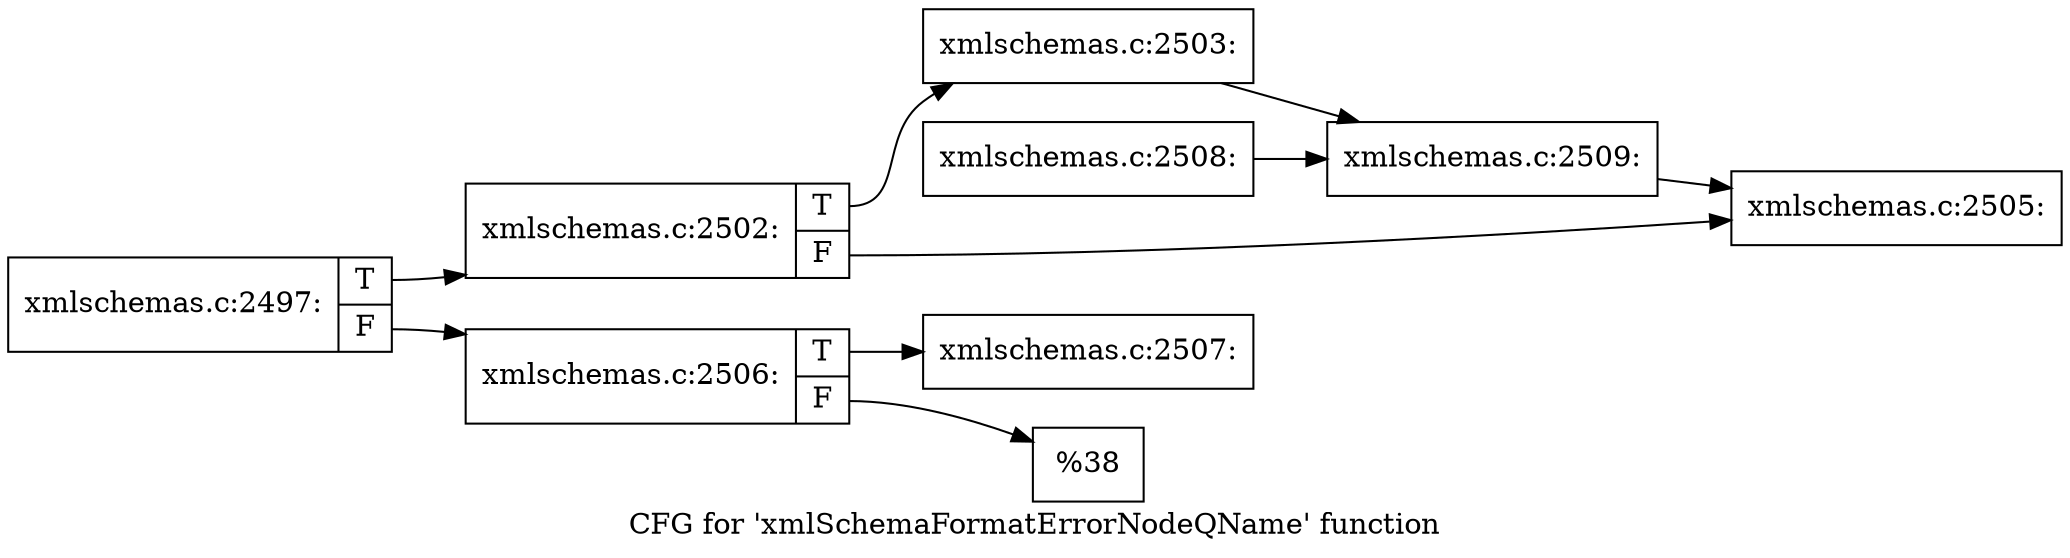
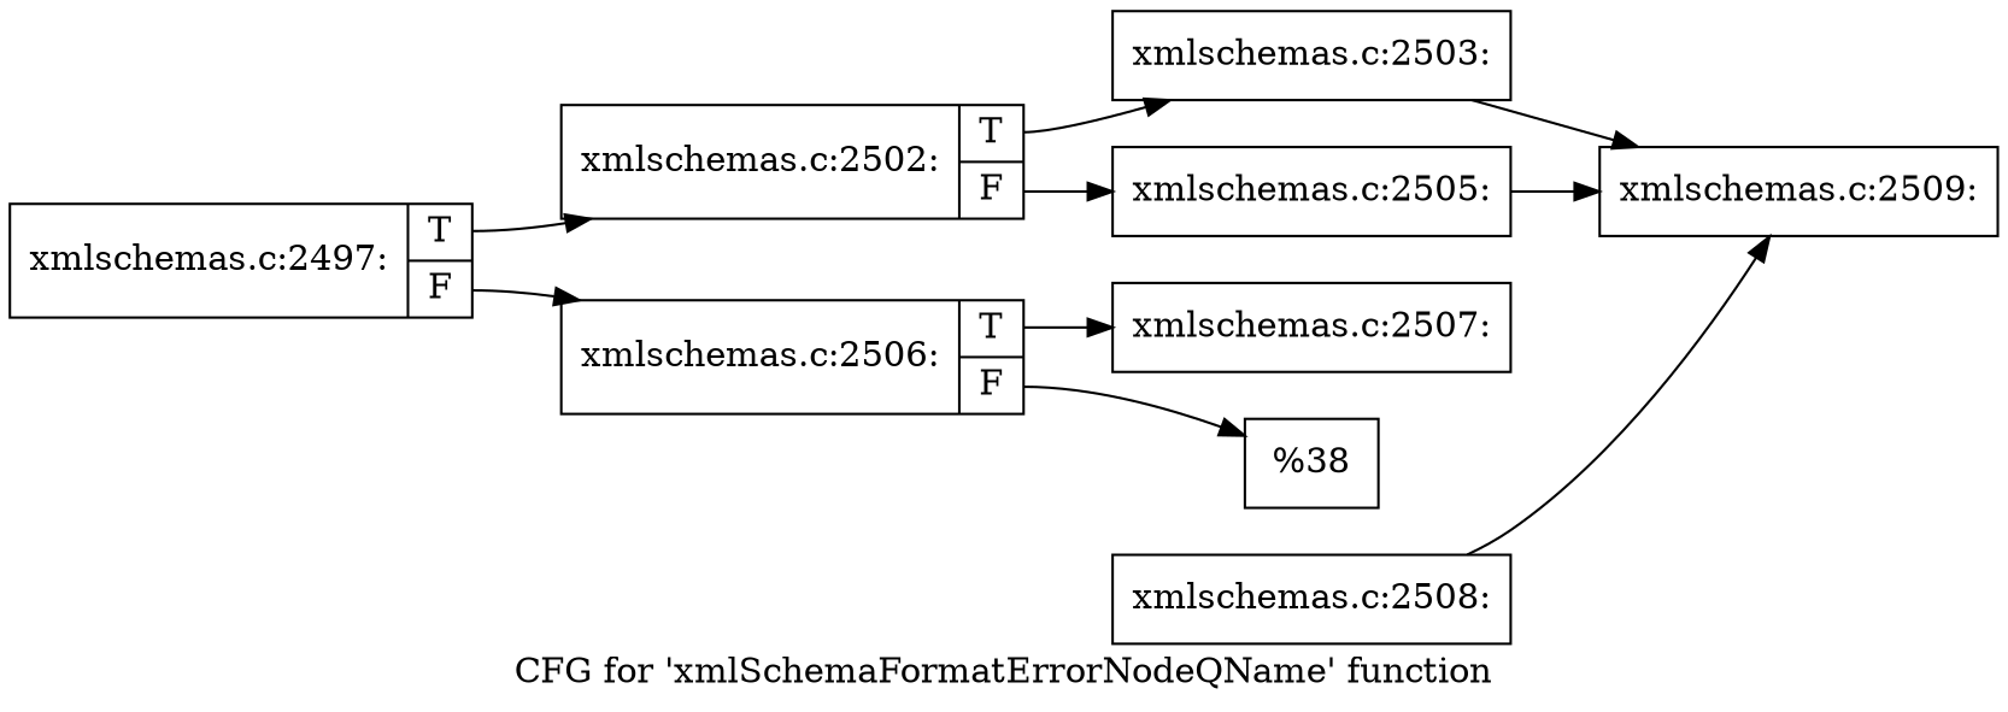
  digraph {
    label="CFG for 'xmlSchemaFormatErrorNodeQName' function"
    rankdir=LR
    node [shape=record]
    n1 [label="{xmlschemas.c:2497:|{<s0>T|<s1>F}}"]
    n2 [label="{xmlschemas.c:2502:|{<s0>T|<s1>F}}"]
    n3 [label="{xmlschemas.c:2506:|{<s0>T|<s1>F}}"]
    n4 [label="{xmlschemas.c:2503:}"]
    n5 [label="{xmlschemas.c:2505:}"]
    n6 [label="{xmlschemas.c:2507:}"]
    n7 [label="{%38}"]
    n8 [label="{xmlschemas.c:2509:}"]
    n9 [label="{xmlschemas.c:2508:}"]
    n1 -> n2 [tailport=s0]
    n1 -> n3 [tailport=s1]
    n2 -> n4 [tailport=s0]
    n2 -> n5 [tailport=s1]
    n3 -> n6 [tailport=s0]
    n3 -> n7 [tailport=s1]
    n4 -> n8
-   n8 -> n5
+   n5 -> n8
    n9 -> n8
  }
